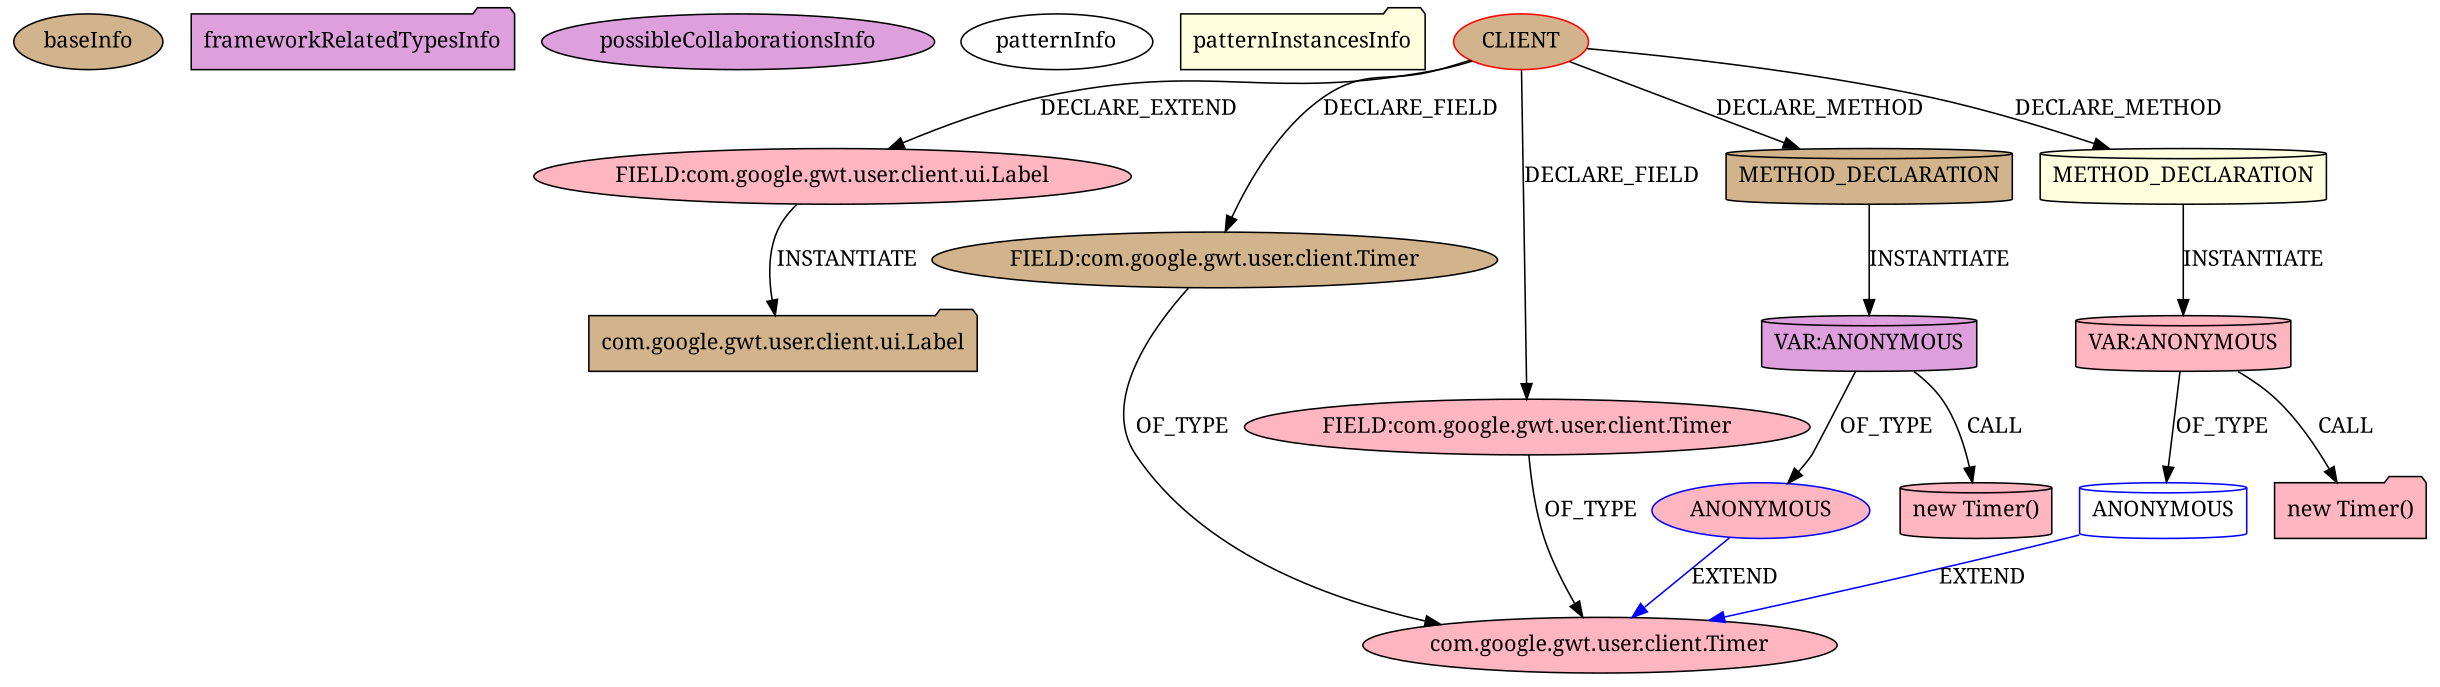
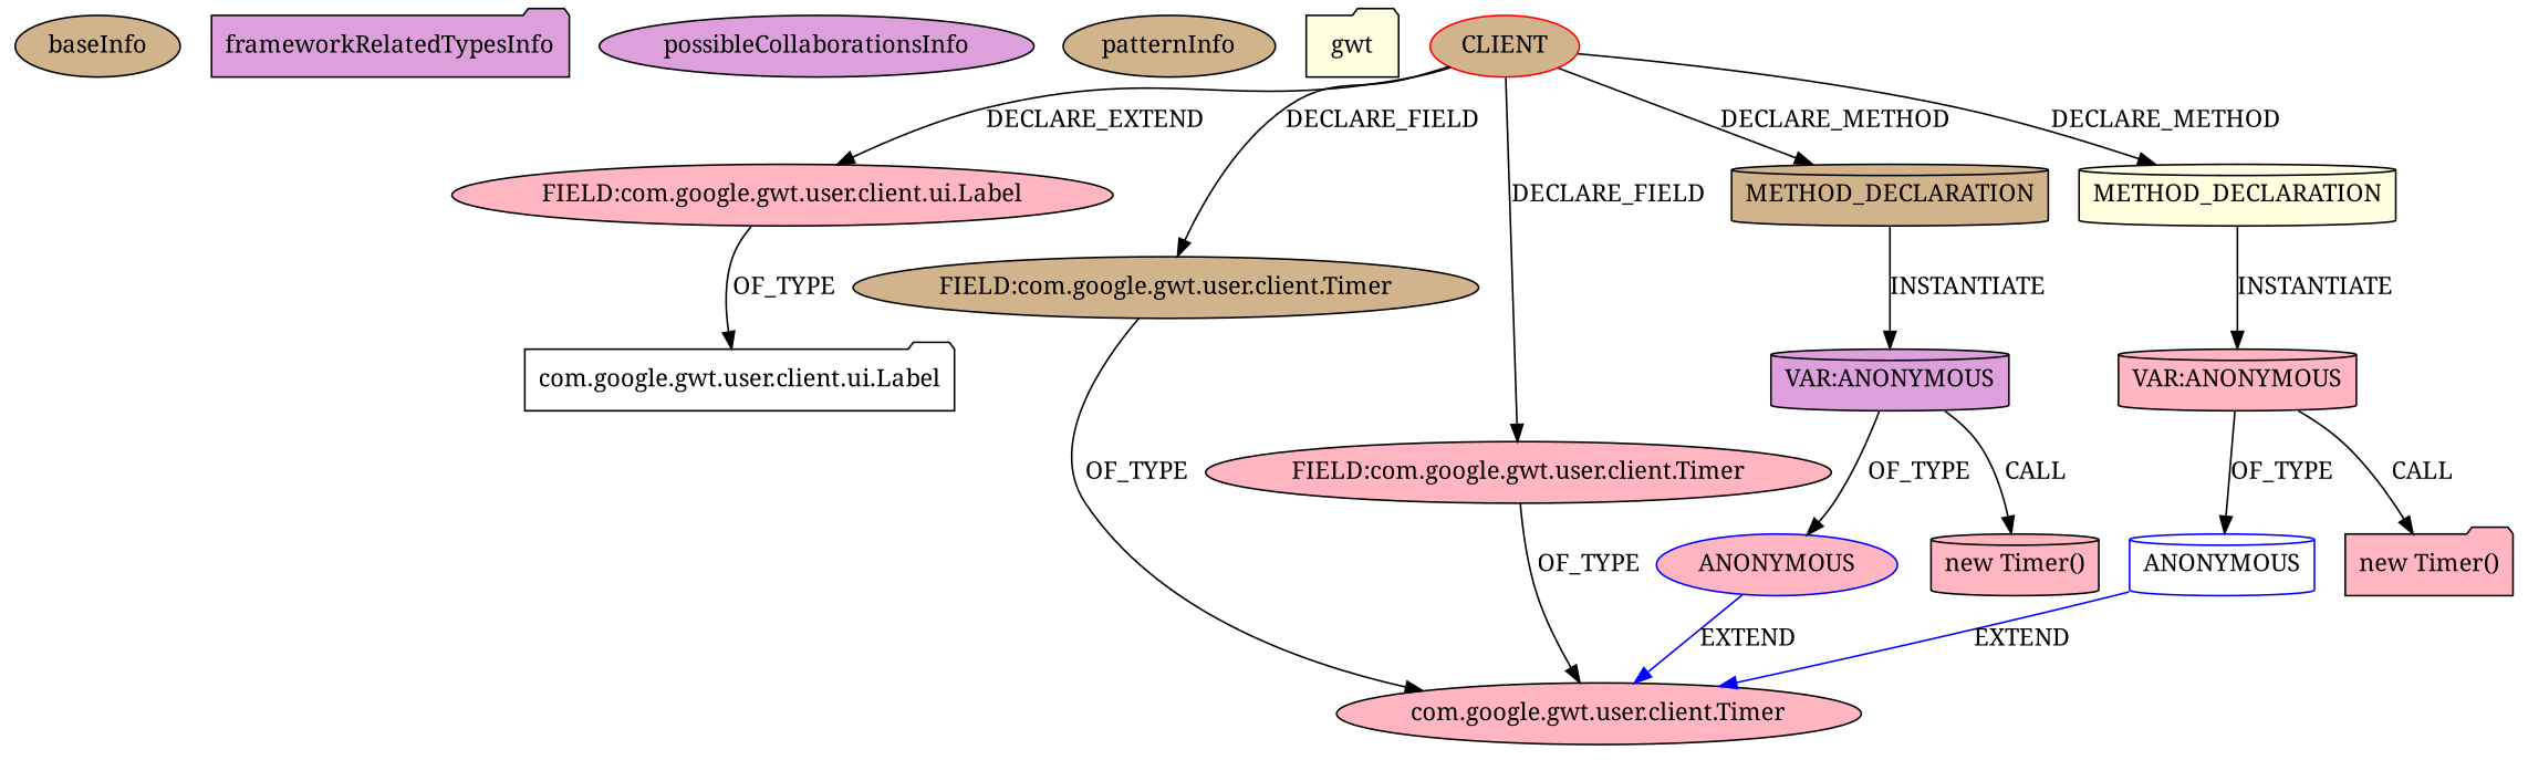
  digraph {
    fontname="Noto Serif"
    node [fillcolor=lightpink fontname="Noto Serif" shape=ellipse style=filled isFrameworkType=false]
    edge [fontname="Noto Serif"]
    baseInfo [category=pattern fillcolor=tan graphId=135 isAnonymous=false possibleRelation=false isFrameworkType=""]
    frameworkRelatedTypesInfo [fillcolor=plum shape=folder isFrameworkType=""]
    possibleCollaborationsInfo [fillcolor=plum isFrameworkType=""]
-   patternInfo [fillcolor=white frequency=2.0 patternRootClient=0 isFrameworkType=""]
-   patternInstancesInfo [0="lambourg-WebGallery~/lambourg-WebGallery/WebGallery-master/client/src/com/lambourg/webgallery/client/pictureview/PictureView.java~PictureView~3541" 1="hmiguellima-ugat~/hmiguellima-ugat/ugat-master/src/org/ucp/gwt/widgets/Balloon.java~Balloon~2986" fillcolor=lightyellow shape=folder isFrameworkType=""]
+   patternInfo [fillcolor=tan frequency=2.0 patternRootClient=0 isFrameworkType=""]
+   patternInstancesInfo [0="lambourg-WebGallery~/lambourg-WebGallery/WebGallery-master/client/src/com/lambourg/webgallery/client/pictureview/PictureView.java~PictureView~3541" 1="hmiguellima-ugat~/hmiguellima-ugat/ugat-master/src/org/ucp/gwt/widgets/Balloon.java~Balloon~2986" fillcolor=lightyellow shape=folder label=gwt isFrameworkType=""]
    n6 [label="FIELD:com.google.gwt.user.client.ui.Label" vertexType=FIELD_DECLARATION]
-   n7 [fillcolor=tan label="com.google.gwt.user.client.ui.Label" shape=folder vertexType=FRAMEWORK_CLASS_TYPE]
+   n7 [fillcolor=white label="com.google.gwt.user.client.ui.Label" shape=folder vertexType=FRAMEWORK_CLASS_TYPE]
    n8 [color=red fillcolor=tan label=CLIENT vertexType=ROOT_CLIENT_CLASS_DECLARATION]
    n9 [fillcolor=tan label="FIELD:com.google.gwt.user.client.Timer" vertexType=FIELD_DECLARATION]
    n10 [label="FIELD:com.google.gwt.user.client.Timer" vertexType=FIELD_DECLARATION]
    n11 [fillcolor=tan label=METHOD_DECLARATION shape=cylinder vertexType=CLIENT_METHOD_DECLARATION]
    n12 [fillcolor=lightyellow label=METHOD_DECLARATION shape=cylinder vertexType=CLIENT_METHOD_DECLARATION]
    n13 [label="com.google.gwt.user.client.Timer" vertexType=FRAMEWORK_CLASS_TYPE]
    n14 [fillcolor=plum label="VAR:ANONYMOUS" shape=cylinder vertexType=VARIABLE_EXPRESION]
    n15 [label="VAR:ANONYMOUS" shape=cylinder vertexType=VARIABLE_EXPRESION]
    n16 [color=blue fillcolor=white label=ANONYMOUS shape=cylinder vertexType=REFERENCE_ANONYMOUS_DECLARATION]
    n17 [color=blue label=ANONYMOUS vertexType=REFERENCE_ANONYMOUS_DECLARATION]
    n18 [label="new Timer()" shape=folder vertexType=CONSTRUCTOR_CALL]
    n19 [label="new Timer()" shape=cylinder vertexType=CONSTRUCTOR_CALL]
-   n6 -> n7 [label=INSTANTIATE]
+   n6 -> n7 [label=OF_TYPE]
    n8 -> n6 [label=DECLARE_EXTEND]
    n8 -> n9 [label=DECLARE_FIELD]
    n8 -> n10 [label=DECLARE_FIELD]
    n8 -> n11 [label=DECLARE_METHOD]
    n8 -> n12 [label=DECLARE_METHOD]
    n9 -> n13 [label=OF_TYPE]
    n10 -> n13 [label=OF_TYPE]
    n11 -> n14 [label=INSTANTIATE]
    n12 -> n15 [label=INSTANTIATE]
    n14 -> n17 [label=OF_TYPE]
    n14 -> n19 [label=CALL]
    n15 -> n16 [label=OF_TYPE]
    n15 -> n18 [label=CALL]
    n16 -> n13 [color=blue label=EXTEND]
    n17 -> n13 [color=blue label=EXTEND]
  }
